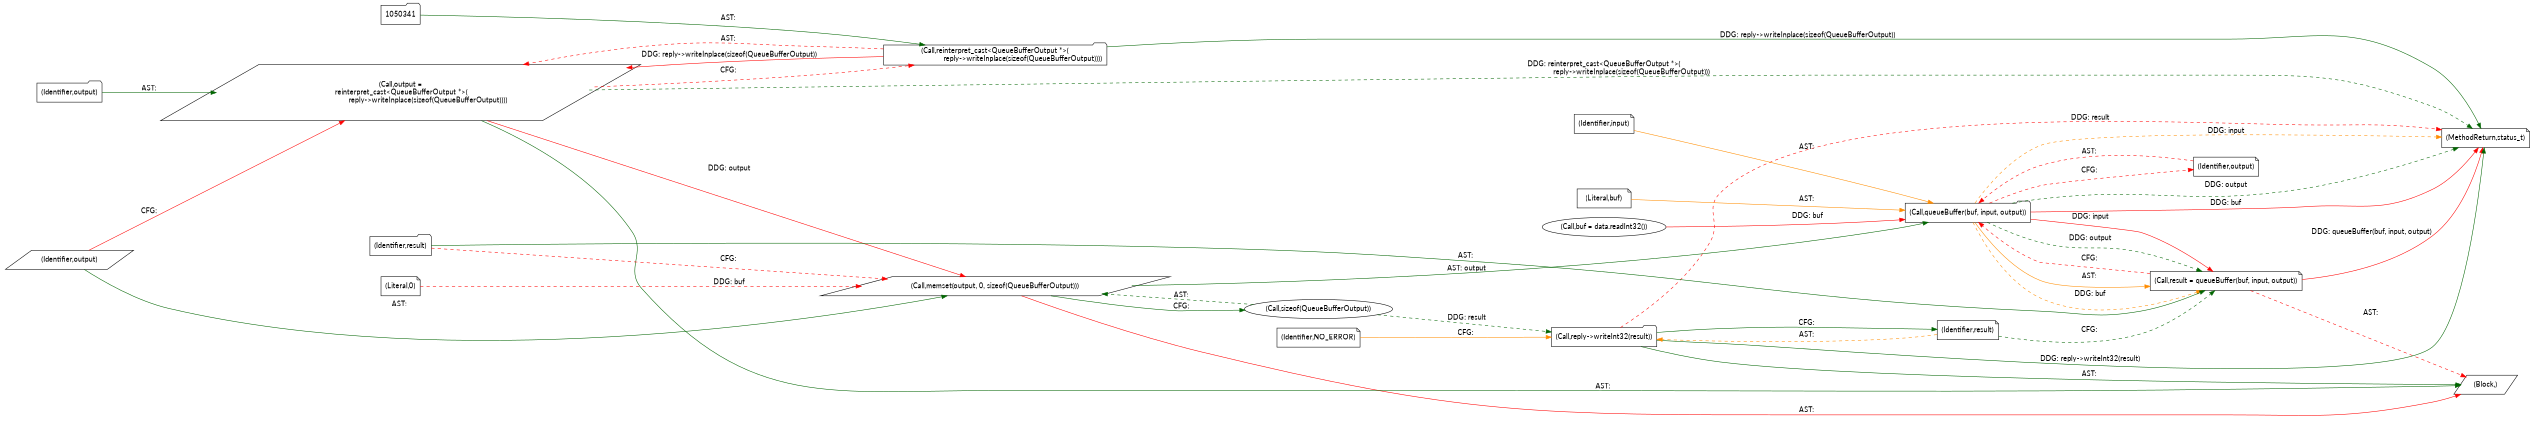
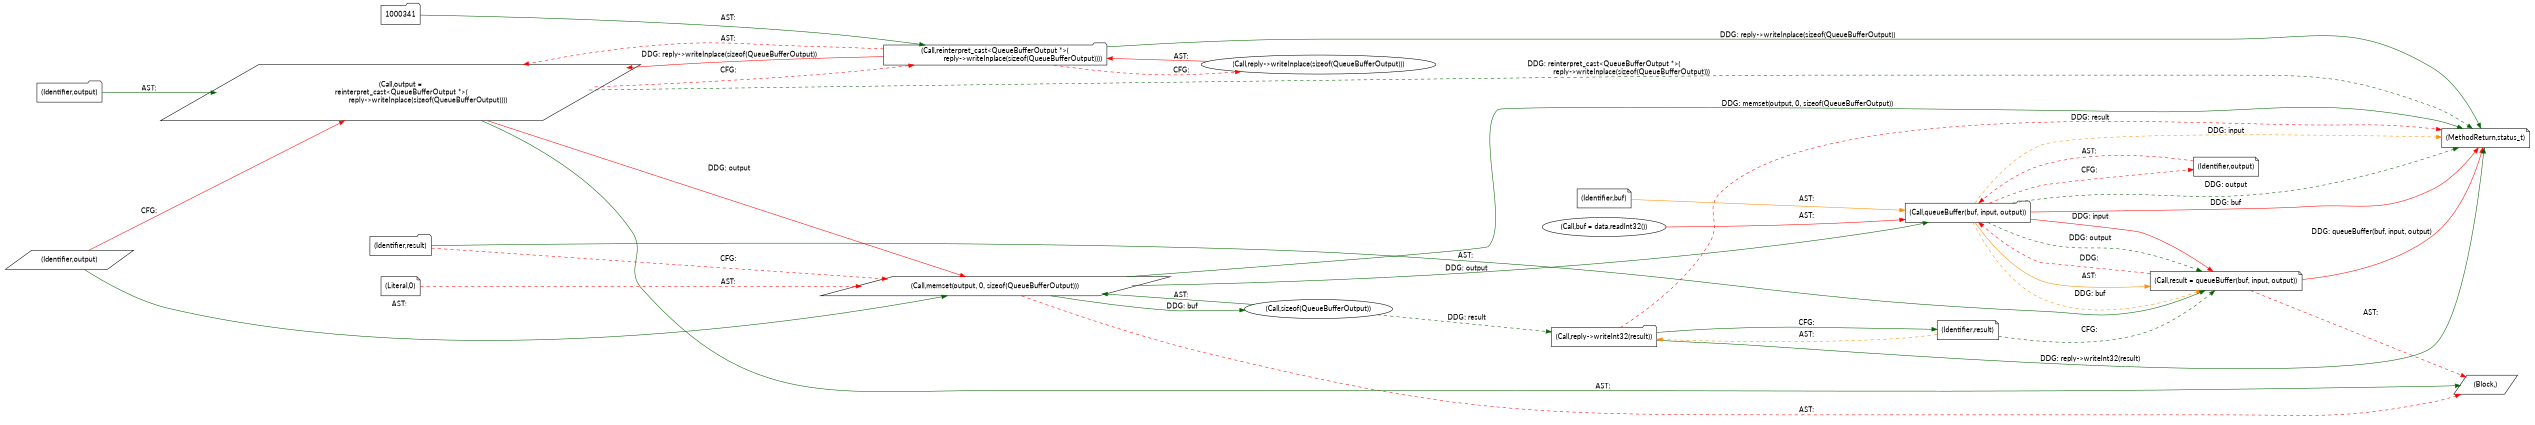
  digraph {
    fontname=Lato
    rankdir=LR
    node [fontname=Lato shape=note]
    edge [color=red fontname=Lato style=solid]
    n1 [label="(Call,memset(output, 0, sizeof(QueueBufferOutput)))" shape=parallelogram]
    n2 [label="(Call,queueBuffer(buf, input, output))" shape=folder]
    n3 [label="(MethodReturn,status_t)"]
    n4 [label="(Call,sizeof(QueueBufferOutput))" shape=ellipse]
    n5 [label="(Block,)" shape=parallelogram]
    n6 [label="(Call,result = queueBuffer(buf, input, output))"]
    n7 [label="(Identifier,output)"]
    n8 [label="(Call,reply->writeInt32(result))" shape=folder]
    n9 [label="(Call,output =\n reinterpret_cast<QueueBufferOutput *>(\n                            reply->writeInplace(sizeof(QueueBufferOutput))))" shape=parallelogram]
    n10 [label="(Call,reinterpret_cast<QueueBufferOutput *>(\n                            reply->writeInplace(sizeof(QueueBufferOutput))))" shape=folder]
+   n11 [label="(Call,reply->writeInplace(sizeof(QueueBufferOutput)))" shape=ellipse]
    n12 [label="(Identifier,result)"]
    n13 [label="(Identifier,result)" shape=folder]
    n14 [label="(Identifier,output)" shape=parallelogram]
-   n15 [label="(Literal,buf)"]
+   n15 [label="(Identifier,buf)"]
    n16 [label="(Call,buf = data.readInt32())" shape=ellipse]
-   n17 [label="(Identifier,NO_ERROR)"]
-   n18 [label="(Identifier,input)"]
    n19 [label="(Identifier,output)" shape=folder]
    n20 [label="(Literal,0)"]
-   1000341 [shape=folder label=1050341]
-   n1 -> n2 [color=darkgreen label="AST: output"]
-   n1 -> n4 [color=darkgreen label="CFG: "]
-   n1 -> n5 [label="AST: "]
+   1000341 [shape=folder]
+   n1 -> n2 [color=darkgreen label="DDG: output"]
+   n1 -> n3 [color=darkgreen label="DDG: memset(output, 0, sizeof(QueueBufferOutput))"]
+   n1 -> n4 [color=darkgreen label="DDG: buf"]
+   n1 -> n5 [label="AST: " style=dashed]
    n2 -> n3 [color=darkgreen label="DDG: output" style=dashed]
    n2 -> n3 [label="DDG: buf"]
    n2 -> n3 [color=darkorange label="DDG: input" style=dashed]
    n2 -> n6 [color=darkorange label="AST: "]
    n2 -> n6 [color=darkorange label="DDG: buf" style=dashed]
    n2 -> n6 [label="DDG: input"]
    n2 -> n6 [color=darkgreen label="DDG: output" style=dashed]
    n2 -> n7 [label="CFG: " style=dashed]
-   n4 -> n1 [color=darkgreen label="AST: " style=dashed]
+   n4 -> n1 [color=darkgreen label="AST: "]
    n4 -> n8 [color=darkgreen label="DDG: result" style=dashed]
-   n6 -> n2 [label="CFG: " style=dashed]
+   n6 -> n2 [label="DDG: " style=dashed]
    n6 -> n3 [label="DDG: queueBuffer(buf, input, output)"]
    n6 -> n5 [label="AST: " style=dashed]
    n7 -> n2 [label="AST: " style=dashed]
    n8 -> n3 [color=darkgreen label="DDG: reply->writeInt32(result)"]
    n8 -> n3 [label="DDG: result" style=dashed]
-   n8 -> n5 [color=darkgreen label="AST: "]
    n8 -> n12 [color=darkgreen label="CFG: "]
    n9 -> n1 [label="DDG: output"]
    n9 -> n3 [color=darkgreen label="DDG: reinterpret_cast<QueueBufferOutput *>(\n                            reply->writeInplace(sizeof(QueueBufferOutput)))" style=dashed]
    n9 -> n5 [color=darkgreen label="AST: "]
    n9 -> n10 [label="CFG: " style=dashed]
    n10 -> n3 [color=darkgreen label="DDG: reply->writeInplace(sizeof(QueueBufferOutput))"]
    n10 -> n9 [label="AST: " style=dashed]
    n10 -> n9 [label="DDG: reply->writeInplace(sizeof(QueueBufferOutput))"]
+   n10 -> n11 [label="CFG: " style=dashed]
+   n11 -> n10 [label="AST: "]
    n12 -> n6 [color=darkgreen label="CFG: " style=dashed]
    n12 -> n8 [color=darkorange label="AST: " style=dashed]
    n13 -> n1 [label="CFG: " style=dashed]
    n13 -> n6 [color=darkgreen label="AST: "]
    n14 -> n1 [color=darkgreen label="AST: "]
    n14 -> n9 [label="CFG: "]
    n15 -> n2 [color=darkorange label="AST: "]
-   n16 -> n2 [label="DDG: buf"]
-   n17 -> n8 [color=darkorange label="CFG: "]
-   n18 -> n2 [color=darkorange label="AST: "]
+   n16 -> n2 [label="AST: "]
    n19 -> n9 [color=darkgreen label="AST: "]
-   n20 -> n1 [label="DDG: buf" style=dashed]
+   n20 -> n1 [label="AST: " style=dashed]
    1000341 -> n10 [color=darkgreen label="AST: "]
  }
